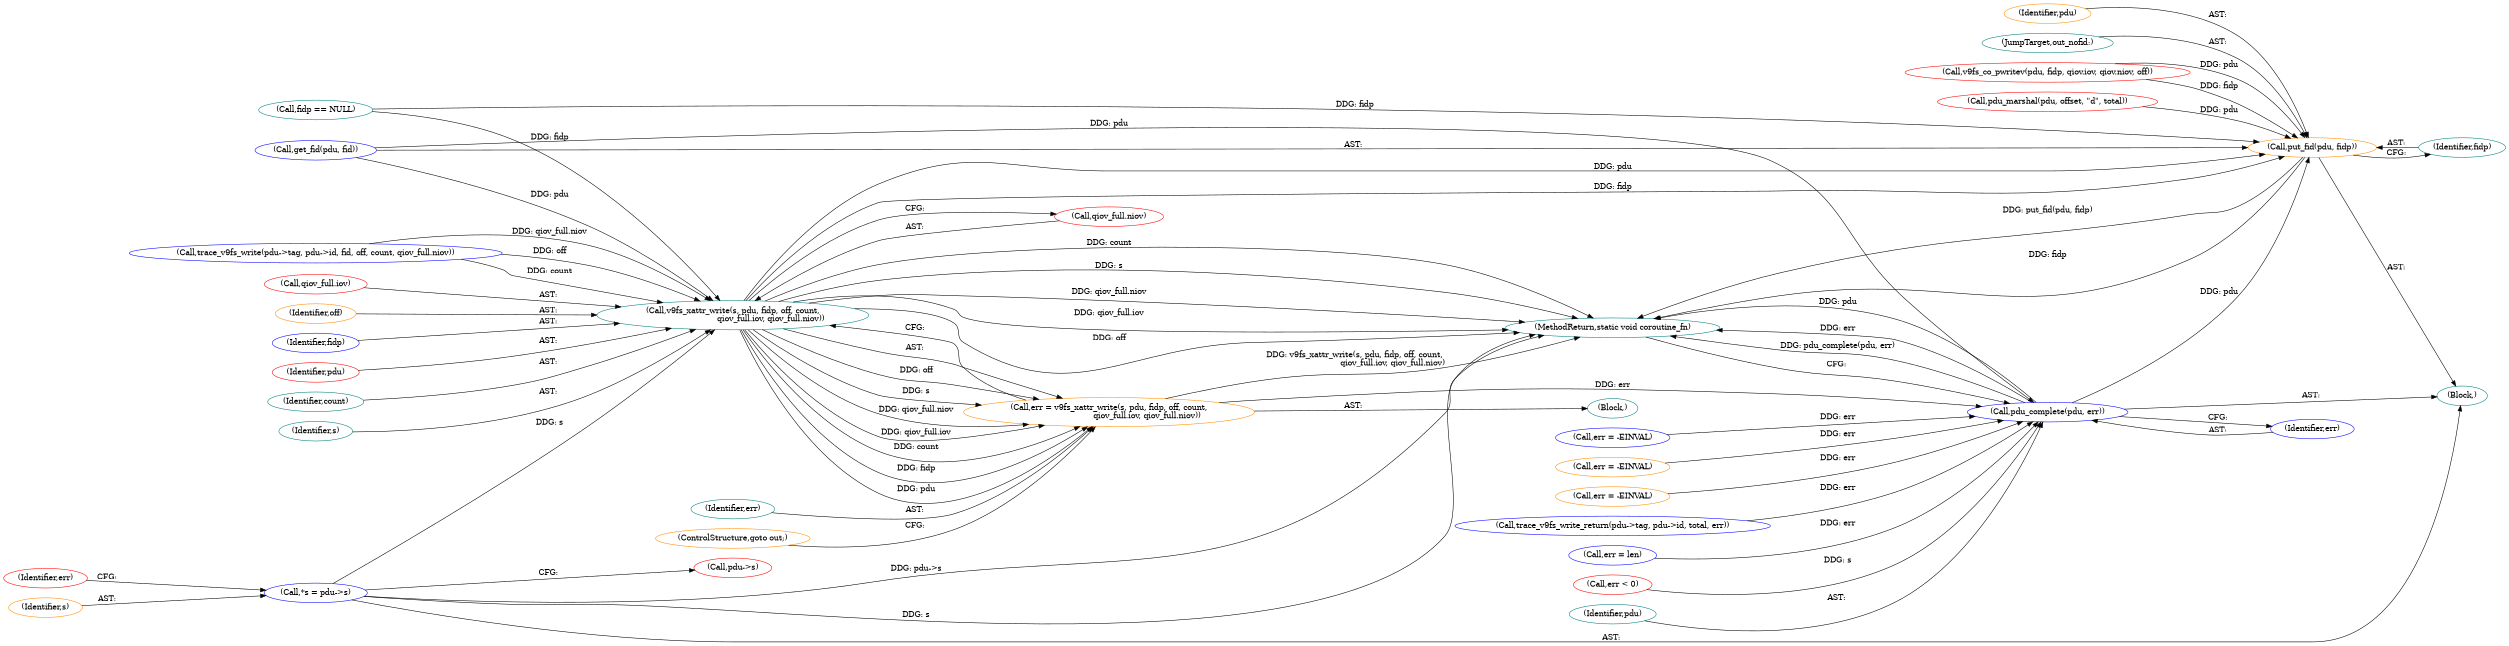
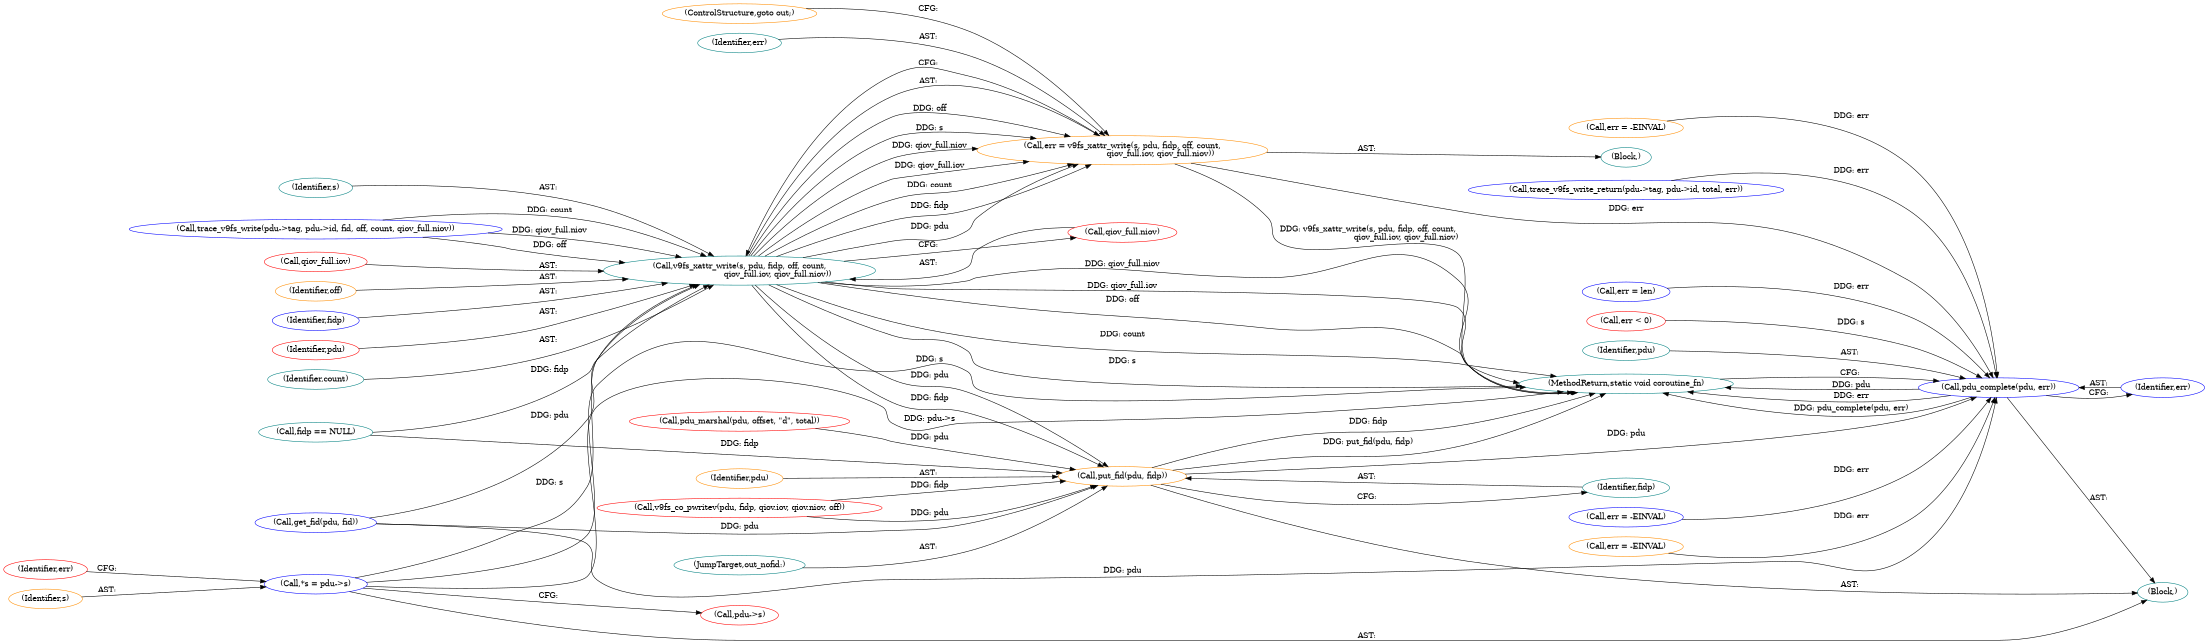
  digraph {
    rankdir=LR
    node [color=teal]
    n1 [color=blue label="(Call,*s = pdu->s)"]
    n2 [label="(Call,v9fs_xattr_write(s, pdu, fidp, off, count,\n                               qiov_full.iov, qiov_full.niov))"]
    n3 [color=red label="(Call,pdu->s)"]
    n4 [label="(MethodReturn,static void coroutine_fn)"]
    n5 [label="(Block,)"]
    n6 [color=darkorange label="(Call,err = v9fs_xattr_write(s, pdu, fidp, off, count,\n                               qiov_full.iov, qiov_full.niov))"]
    n7 [color=darkorange label="(Call,put_fid(pdu, fidp))"]
    n8 [color=red label="(Call,qiov_full.niov)"]
    n9 [color=blue label="(Call,pdu_complete(pdu, err))"]
    n10 [label="(Block,)"]
    n11 [label="(Identifier,fidp)"]
    n12 [color=blue label="(Identifier,err)"]
    n13 [color=blue label="(Call,trace_v9fs_write(pdu->tag, pdu->id, fid, off, count, qiov_full.niov))"]
    n14 [color=darkorange label="(Identifier,pdu)"]
    n15 [color=red label="(Call,qiov_full.iov)"]
    n16 [label="(Identifier,err)"]
    n17 [color=blue label="(Call,err = -EINVAL)"]
    n18 [color=red label="(Identifier,err)"]
    n19 [color=darkorange label="(Identifier,off)"]
    n20 [color=darkorange label="(Call,err = -EINVAL)"]
    n21 [label="(JumpTarget,out_nofid:)"]
    n22 [color=darkorange label="(Identifier,s)"]
    n23 [color=blue label="(Identifier,fidp)"]
    n24 [color=red label="(Identifier,pdu)"]
    n25 [color=red label="(Call,v9fs_co_pwritev(pdu, fidp, qiov.iov, qiov.niov, off))"]
    n26 [color=darkorange label="(Call,err = -EINVAL)"]
    n27 [color=blue label="(Call,trace_v9fs_write_return(pdu->tag, pdu->id, total, err))"]
    n28 [color=darkorange label="(ControlStructure,goto out;)"]
    n29 [label="(Identifier,count)"]
    n30 [color=red label="(Call,pdu_marshal(pdu, offset, \"d\", total))"]
    n31 [color=blue label="(Call,err = len)"]
    n32 [color=red label="(Call,err < 0)"]
    n33 [label="(Call,fidp == NULL)"]
    n34 [color=blue label="(Call,get_fid(pdu, fid))"]
    n35 [label="(Identifier,s)"]
    n36 [label="(Identifier,pdu)"]
    n1 -> n2 [label="DDG: s"]
    n1 -> n3 [label="CFG: "]
    n1 -> n4 [label="DDG: pdu->s"]
    n1 -> n4 [label="DDG: s"]
    n1 -> n5 [label="AST: "]
    n2 -> n4 [label="DDG: count"]
    n2 -> n4 [label="DDG: s"]
    n2 -> n4 [label="DDG: qiov_full.niov"]
    n2 -> n4 [label="DDG: qiov_full.iov"]
    n2 -> n4 [label="DDG: off"]
    n2 -> n6 [label="AST: "]
    n2 -> n6 [label="DDG: off"]
    n2 -> n6 [label="DDG: s"]
    n2 -> n6 [label="DDG: qiov_full.niov"]
    n2 -> n6 [label="DDG: qiov_full.iov"]
    n2 -> n6 [label="DDG: count"]
    n2 -> n6 [label="DDG: fidp"]
    n2 -> n6 [label="DDG: pdu"]
    n2 -> n7 [label="DDG: pdu"]
    n2 -> n7 [label="DDG: fidp"]
    n2 -> n8 [label="CFG: "]
    n4 -> n9 [label="CFG: "]
    n6 -> n2 [label="CFG: "]
    n6 -> n4 [label="DDG: v9fs_xattr_write(s, pdu, fidp, off, count,\n                               qiov_full.iov, qiov_full.niov)"]
    n6 -> n9 [label="DDG: err"]
    n6 -> n10 [label="AST: "]
    n7 -> n4 [label="DDG: put_fid(pdu, fidp)"]
    n7 -> n4 [label="DDG: fidp"]
    n7 -> n5 [label="AST: "]
-   n9 -> n7 [label="DDG: pdu"]
+   n7 -> n9 [label="DDG: pdu"]
    n7 -> n11 [label="CFG: "]
    n8 -> n2 [label="AST: "]
    n9 -> n4 [label="DDG: pdu"]
    n9 -> n4 [label="DDG: err"]
    n9 -> n4 [label="DDG: pdu_complete(pdu, err)"]
    n9 -> n5 [label="AST: "]
    n9 -> n12 [label="CFG: "]
    n11 -> n7 [label="AST: "]
    n12 -> n9 [label="AST: "]
    n13 -> n2 [label="DDG: off"]
    n13 -> n2 [label="DDG: count"]
    n13 -> n2 [label="DDG: qiov_full.niov"]
    n14 -> n7 [label="AST: "]
    n15 -> n2 [label="AST: "]
    n16 -> n6 [label="AST: "]
    n17 -> n9 [label="DDG: err"]
    n18 -> n1 [label="CFG: "]
    n19 -> n2 [label="AST: "]
    n20 -> n9 [label="DDG: err"]
    n21 -> n7 [label="AST: "]
    n22 -> n1 [label="AST: "]
    n23 -> n2 [label="AST: "]
    n24 -> n2 [label="AST: "]
    n25 -> n7 [label="DDG: pdu"]
    n25 -> n7 [label="DDG: fidp"]
    n26 -> n9 [label="DDG: err"]
    n27 -> n9 [label="DDG: err"]
    n28 -> n6 [label="CFG: "]
    n29 -> n2 [label="AST: "]
    n30 -> n7 [label="DDG: pdu"]
    n31 -> n9 [label="DDG: err"]
    n32 -> n9 [label="DDG: s"]
    n33 -> n2 [label="DDG: fidp"]
    n33 -> n7 [label="DDG: fidp"]
    n34 -> n2 [label="DDG: pdu"]
-   n34 -> n7 [label="AST: "]
+   n34 -> n7 [label="DDG: pdu"]
    n34 -> n9 [label="DDG: pdu"]
    n35 -> n2 [label="AST: "]
    n36 -> n9 [label="AST: "]
  }
